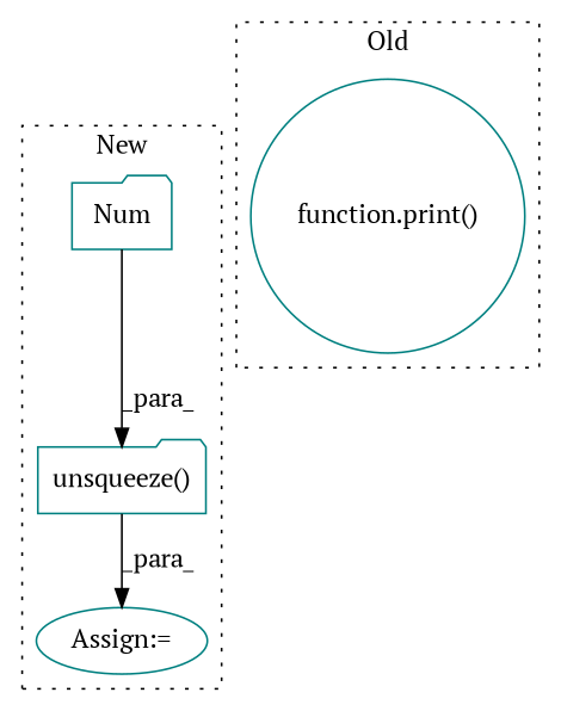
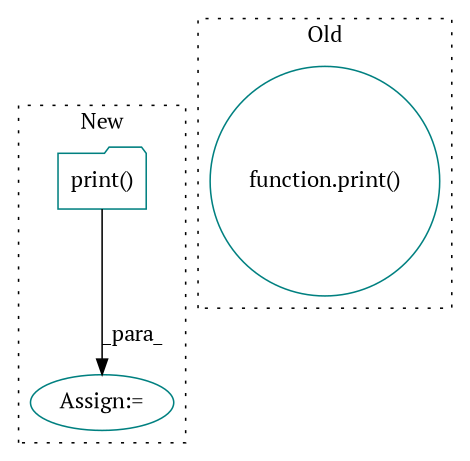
  digraph {
    fontname="PT Serif"
    node [a=75 shape=folder color=teal fontname="PT Serif"]
    edge [style=solid fontname="PT Serif"]
-   n1 [l="15,1" label="unsqueeze()" s="42607,42623"]
-   n2 [a=76 l=1 label=Num s=42622]
+   n1 [l="15,1" label="print()" s="42607,42623"]
    n3 [a=68 l=3 label="Assign:=" s=42788 shape=ellipse]
    n4 [l="6,1" label="function.print()" s="40562,40612" shape=circle]
    subgraph cluster_1 {
      label=New
      style=dotted
      n1
-     n2
      n3
    }
    subgraph cluster_2 {
      label=Old
      style=dotted
      n4
    }
    n1 -> n3 [label=_para_]
-   n2 -> n1 [label=_para_]
  }
